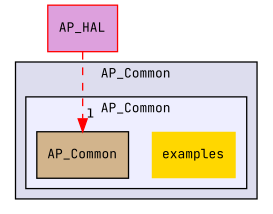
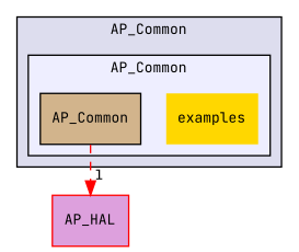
  digraph {
    compound=true
    fontname="JetBrains Mono"
    node [fontname="JetBrains Mono" fontsize=10 shape=box style=filled]
    n1 [label=examples shape=plaintext fillcolor=gold]
    n2 [color=black fillcolor=tan label=AP_Common]
    n3 [color=red fillcolor=plum label=AP_HAL]
    subgraph cluster_1 {
      bgcolor="#ddddee"
      fontsize=10
      label=AP_Common
      pencolor=black
      subgraph cluster_2 {
        bgcolor="#eeeeff"
        fontsize=10
        pencolor=black
        n1
        n2
      }
    }
-   n3 -> n2 [headlabel=1 labeldistance=1.5 labelfontname=Helvetica labelfontsize=10 color=red style=dashed arrowhead=normal fontname="JetBrains Mono"]
+   n2 -> n3 [headlabel=1 labeldistance=1.5 labelfontname=Helvetica labelfontsize=10 color=red style=dashed arrowhead=normal fontname="JetBrains Mono"]
  }
